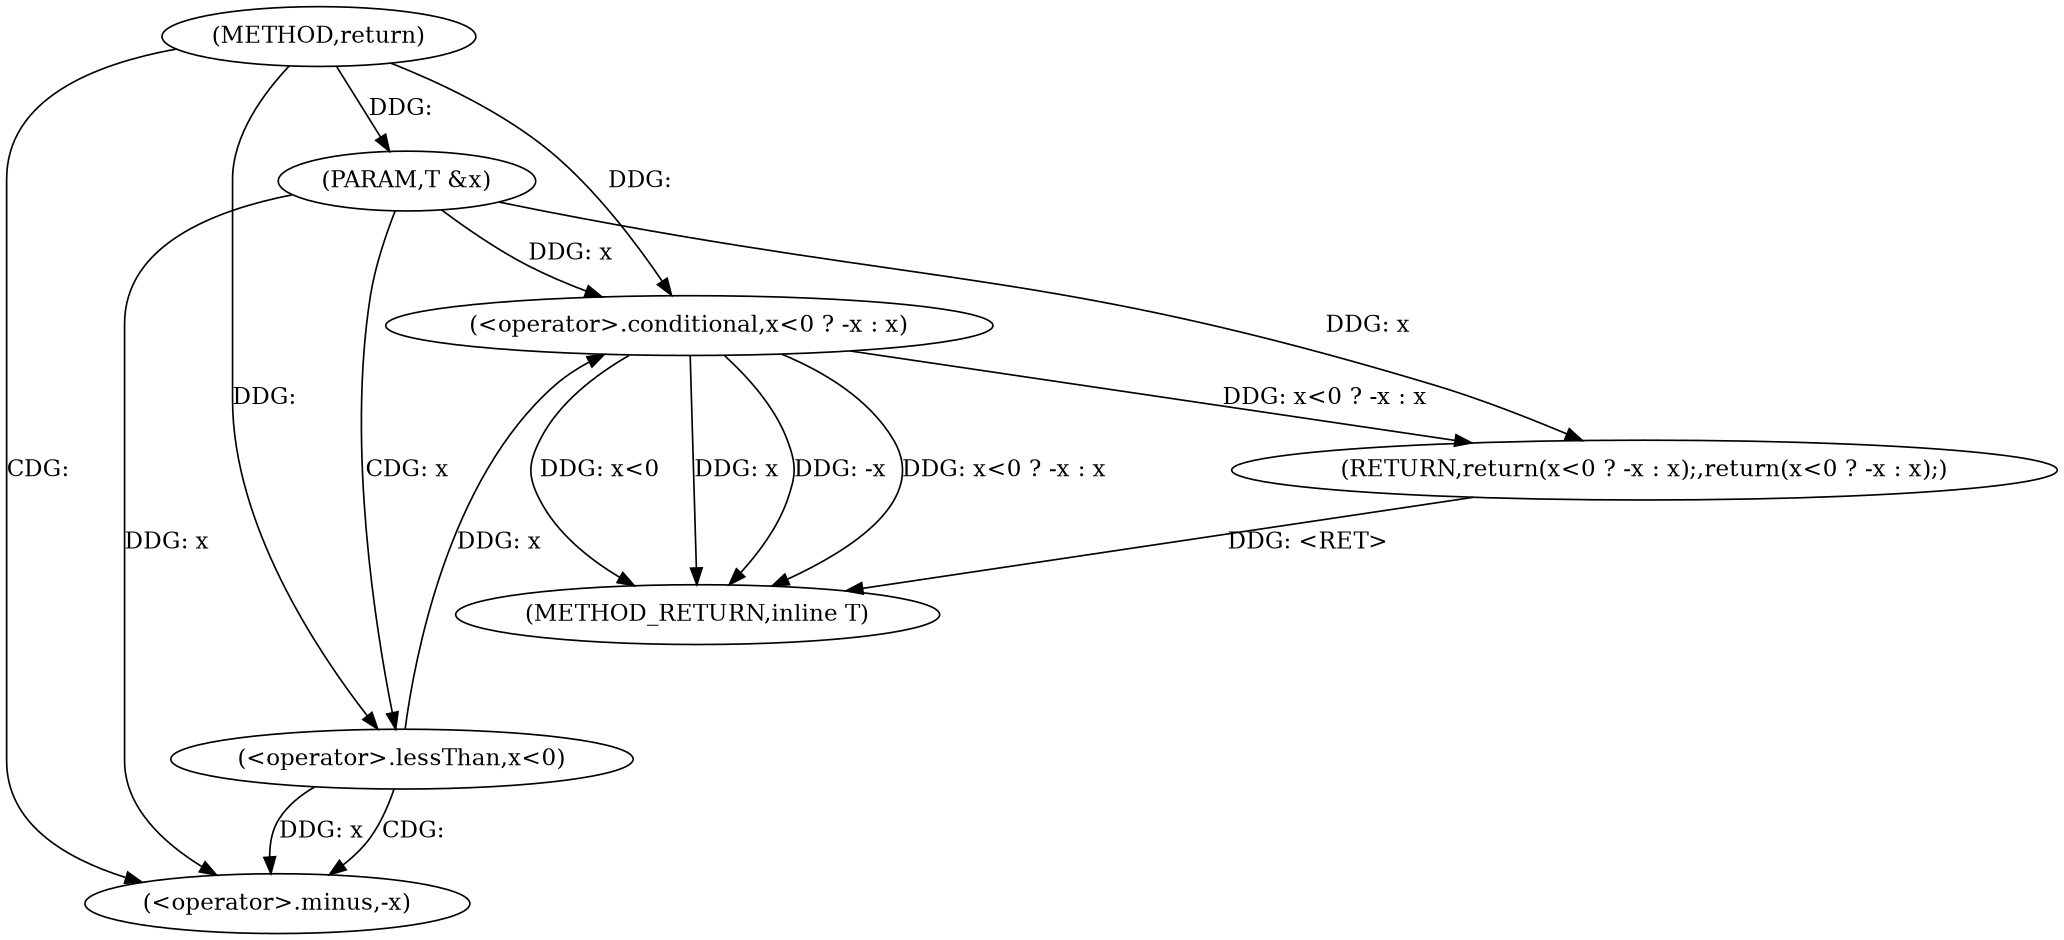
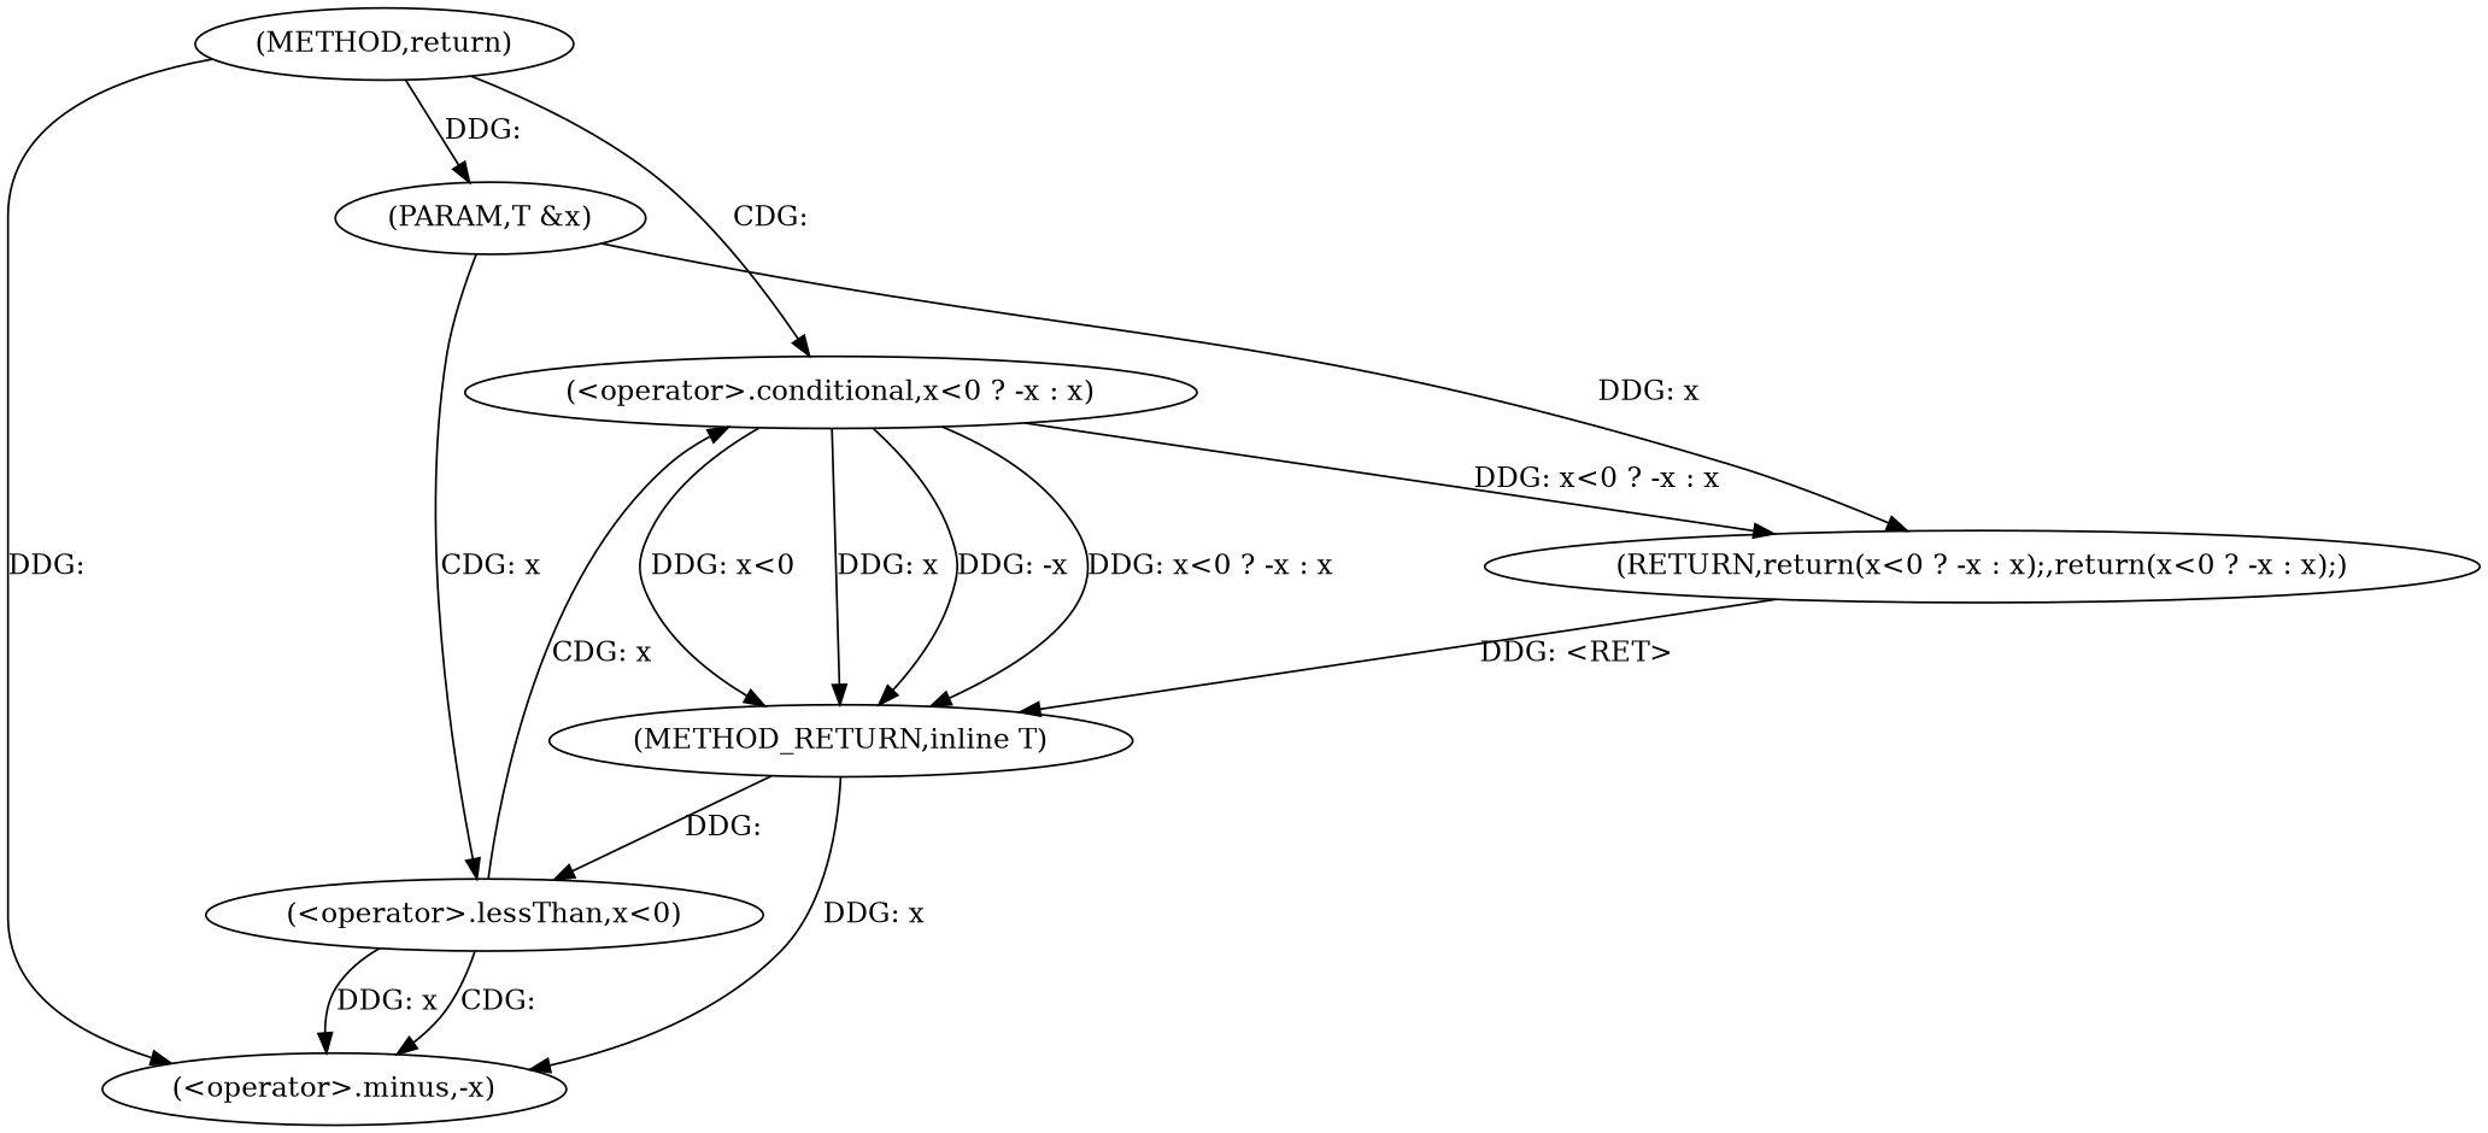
  digraph {
    n1 [label="(METHOD,return)"]
    n2 [label="(PARAM,T &x)"]
    n3 [label="(<operator>.conditional,x<0 ? -x : x)"]
    n4 [label="(<operator>.lessThan,x<0)"]
    n5 [label="(<operator>.minus,-x)"]
    n6 [label="(RETURN,return(x<0 ? -x : x);,return(x<0 ? -x : x);)"]
    n7 [label="(METHOD_RETURN,inline T)"]
    n1 -> n2 [label="DDG: "]
-   n1 -> n3 [label="DDG: "]
-   n1 -> n4 [label="DDG: "]
-   n1 -> n5 [label="CDG: "]
-   n2 -> n3 [label="DDG: x"]
+   n1 -> n3 [label="CDG: "]
+   n7 -> n4 [label="DDG: "]
+   n1 -> n5 [label="DDG: "]
    n2 -> n4 [label="CDG: x"]
-   n2 -> n5 [label="DDG: x"]
+   n7 -> n5 [label="DDG: x"]
    n2 -> n6 [label="DDG: x"]
    n3 -> n6 [label="DDG: x<0 ? -x : x"]
    n3 -> n7 [label="DDG: x<0"]
    n3 -> n7 [label="DDG: x"]
    n3 -> n7 [label="DDG: -x"]
    n3 -> n7 [label="DDG: x<0 ? -x : x"]
-   n4 -> n3 [label="DDG: x"]
+   n4 -> n3 [label="CDG: x"]
    n4 -> n5 [label="DDG: x"]
    n4 -> n5 [label="CDG: "]
    n6 -> n7 [label="DDG: <RET>"]
  }
